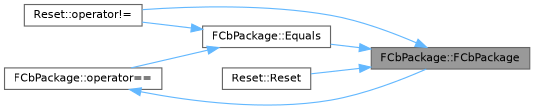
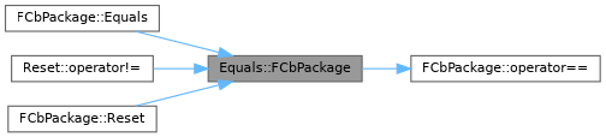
  digraph {
    rankdir=RL
    node [color=grey40 fillcolor=white fontname=Helvetica fontsize=10 shape=box style=filled]
    edge [color=steelblue1 dir=back fontname=Helvetica fontsize=10 labelfontname=Helvetica labelfontsize=10 style=solid]
-   n1 [color=gray40 fillcolor=grey60 fontcolor=black height=0.2 label="FCbPackage::FCbPackage" width=0.4]
+   n1 [color=gray40 fillcolor=grey60 fontcolor=black height=0.2 label="Equals::FCbPackage" width=0.4]
    n2 [height=0.2 label="FCbPackage::Equals" width=0.4]
    n3 [height=0.2 label="Reset::operator!=" width=0.4]
-   n4 [height=0.2 label="Reset::Reset" width=0.4]
+   n4 [height=0.2 label="FCbPackage::Reset" width=0.4]
    n5 [height=0.2 label="FCbPackage::operator==" width=0.4]
    n1 -> n2
    n1 -> n3
    n1 -> n4
-   n2 -> n3
-   n2 -> n5
    n5 -> n1
  }
